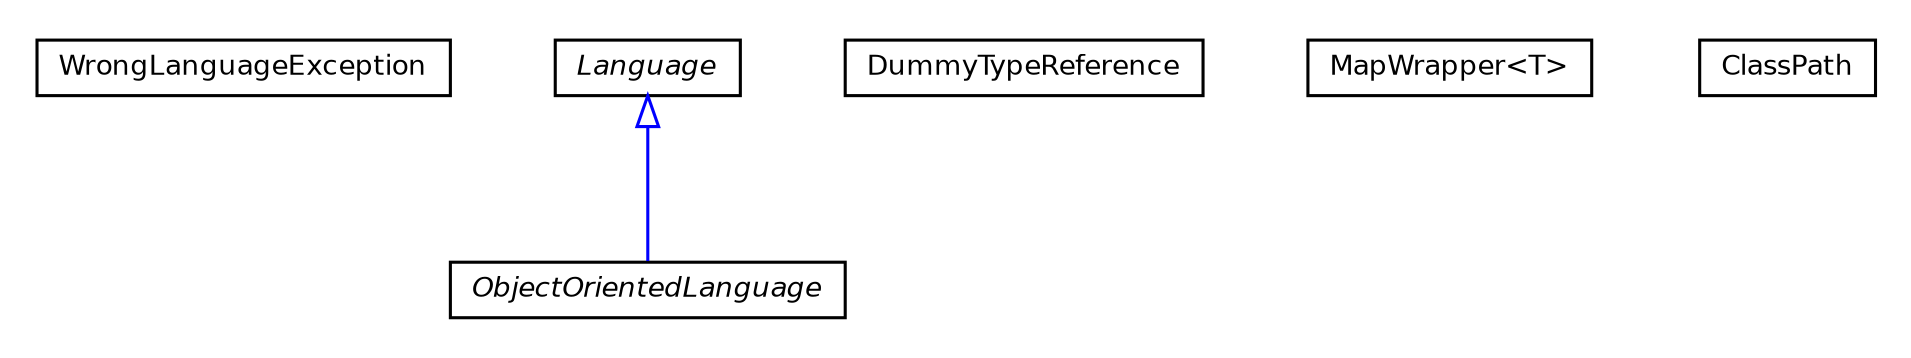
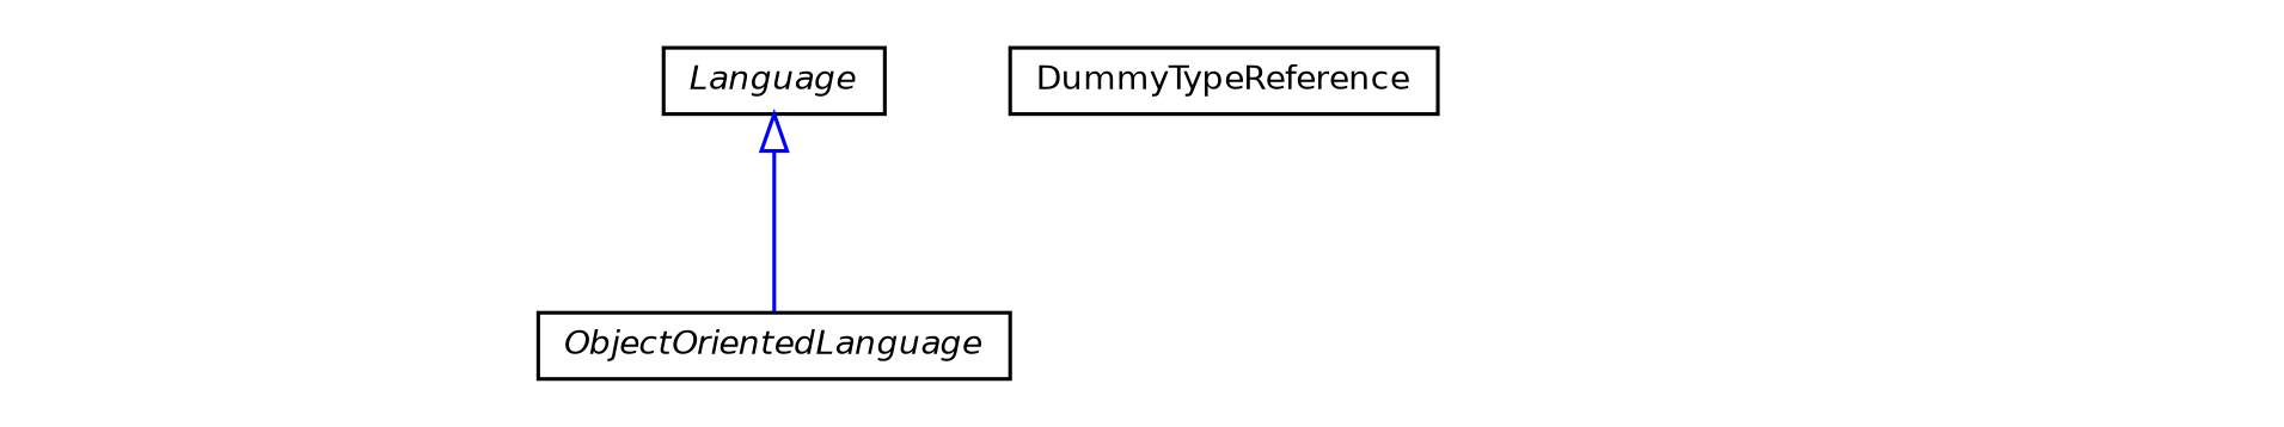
  digraph {
    nodesep=0.25
    ranksep=0.5
    node [fontcolor=black fontname=Helvetica fontsize=9.0 shape=plaintext]
-   n1 [label=<<table title="chameleon.core.language.WrongLanguageException" border="0" cellborder="1" cellspacing="0" cellpadding="2" port="p" href="./WrongLanguageException.html"> 		<tr><td><table border="0" cellspacing="0" cellpadding="1"> <tr><td align="center" balign="center"> WrongLanguageException </td></tr> 		</table></td></tr> 		</table>>]
    n2 [label=<<table title="chameleon.core.language.ObjectOrientedLanguage" border="0" cellborder="1" cellspacing="0" cellpadding="2" port="p" href="./ObjectOrientedLanguage.html"> 		<tr><td><table border="0" cellspacing="0" cellpadding="1"> <tr><td align="center" balign="center"><font face="Helvetica-Oblique"> ObjectOrientedLanguage </font></td></tr> 		</table></td></tr> 		</table>>]
    n3 [label=<<table title="chameleon.core.language.ObjectOrientedLanguage.DummyTypeReference" border="0" cellborder="1" cellspacing="0" cellpadding="2" port="p" href="./ObjectOrientedLanguage.DummyTypeReference.html"> 		<tr><td><table border="0" cellspacing="0" cellpadding="1"> <tr><td align="center" balign="center"> DummyTypeReference </td></tr> 		</table></td></tr> 		</table>>]
    n4 [label=<<table title="chameleon.core.language.Language" border="0" cellborder="1" cellspacing="0" cellpadding="2" port="p" href="./Language.html"> 		<tr><td><table border="0" cellspacing="0" cellpadding="1"> <tr><td align="center" balign="center"><font face="Helvetica-Oblique"> Language </font></td></tr> 		</table></td></tr> 		</table>>]
-   n5 [label=<<table title="chameleon.core.language.Language.MapWrapper" border="0" cellborder="1" cellspacing="0" cellpadding="2" port="p" href="./Language.MapWrapper.html"> 		<tr><td><table border="0" cellspacing="0" cellpadding="1"> <tr><td align="center" balign="center"> MapWrapper&lt;T&gt; </td></tr> 		</table></td></tr> 		</table>>]
-   n6 [label=<<table title="chameleon.core.language.ClassPath" border="0" cellborder="1" cellspacing="0" cellpadding="2" port="p" href="./ClassPath.html"> 		<tr><td><table border="0" cellspacing="0" cellpadding="1"> <tr><td align="center" balign="center"> ClassPath </td></tr> 		</table></td></tr> 		</table>>]
    n4 -> n2 [arrowtail=empty dir=back fontname=Helvetica fontsize=10 headport=p labelfontname=Helvetica labelfontsize=10 tailport=p color=blue]
  }
